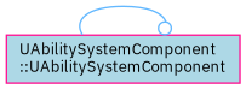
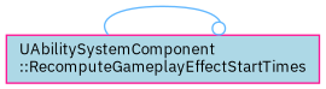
  digraph {
    rankdir=LR
    fontname="IBM Plex Sans"
-   n1 [color=deeppink fillcolor=lightblue fontcolor=black fontname="IBM Plex Sans" fontsize=10 height=0.2 label="UAbilitySystemComponent\l::UAbilitySystemComponent" shape=box style=filled width=0.4]
+   n1 [color=deeppink fillcolor=lightblue fontcolor=black fontname="IBM Plex Sans" fontsize=10 height=0.2 label="UAbilitySystemComponent\l::RecomputeGameplayEffectStartTimes" shape=box style=filled width=0.4]
    n1 -> n1 [color=steelblue1 fontname="IBM Plex Sans" fontsize=10 labelfontname=Helvetica labelfontsize=10 style=solid arrowhead=odot]
  }
